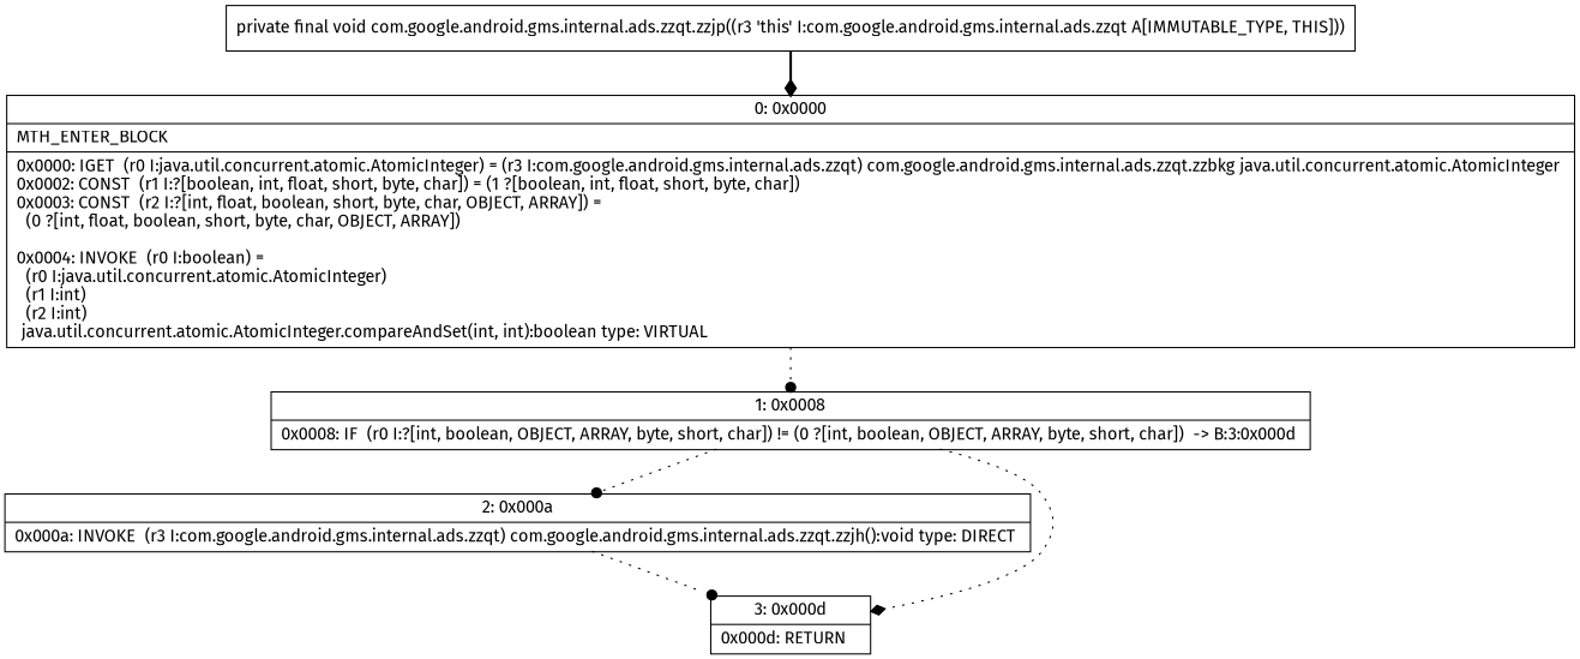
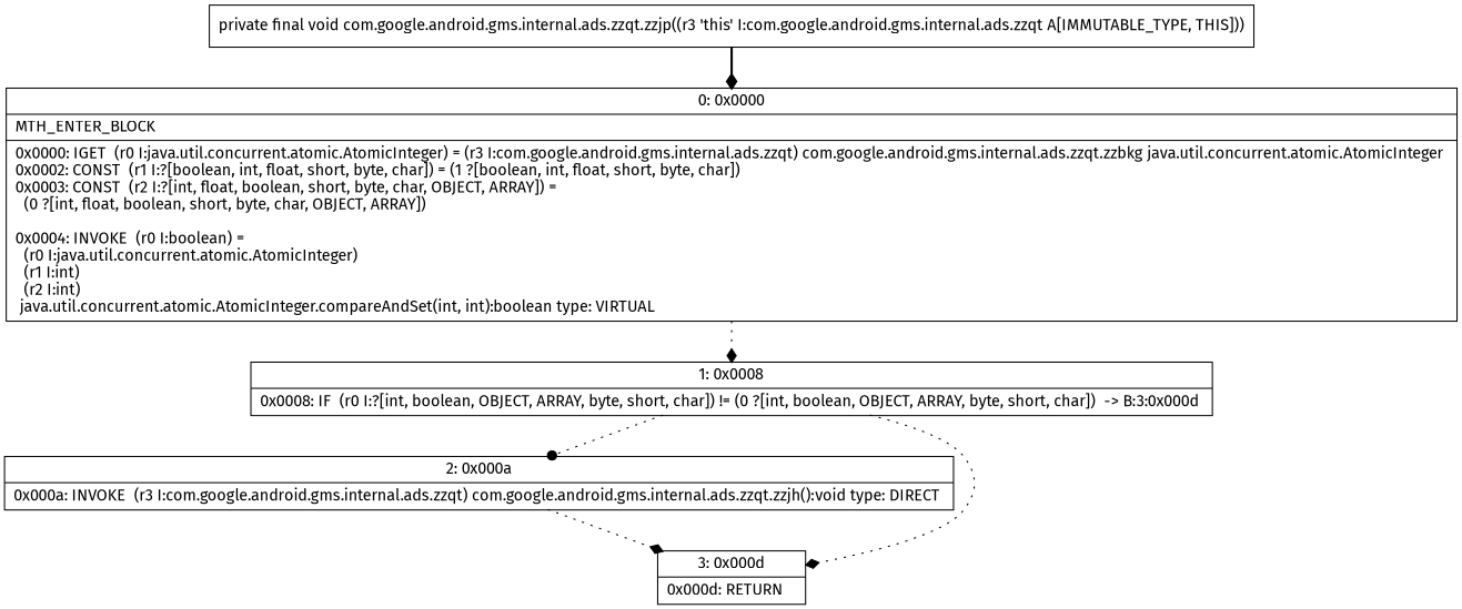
  digraph {
    fontname="Fira Sans"
    node [fontname="Fira Sans" shape=record]
    edge [arrowhead=diamond fontname="Fira Sans" style=dotted]
    n1 [label="{0\:\ 0x0000|MTH_ENTER_BLOCK\l|0x0000: IGET  (r0 I:java.util.concurrent.atomic.AtomicInteger) = (r3 I:com.google.android.gms.internal.ads.zzqt) com.google.android.gms.internal.ads.zzqt.zzbkg java.util.concurrent.atomic.AtomicInteger \l0x0002: CONST  (r1 I:?[boolean, int, float, short, byte, char]) = (1 ?[boolean, int, float, short, byte, char]) \l0x0003: CONST  (r2 I:?[int, float, boolean, short, byte, char, OBJECT, ARRAY]) = \l  (0 ?[int, float, boolean, short, byte, char, OBJECT, ARRAY])\l \l0x0004: INVOKE  (r0 I:boolean) = \l  (r0 I:java.util.concurrent.atomic.AtomicInteger)\l  (r1 I:int)\l  (r2 I:int)\l java.util.concurrent.atomic.AtomicInteger.compareAndSet(int, int):boolean type: VIRTUAL \l}"]
    n2 [label="{1\:\ 0x0008|0x0008: IF  (r0 I:?[int, boolean, OBJECT, ARRAY, byte, short, char]) != (0 ?[int, boolean, OBJECT, ARRAY, byte, short, char])  \-\> B:3:0x000d \l}"]
    n3 [label="{2\:\ 0x000a|0x000a: INVOKE  (r3 I:com.google.android.gms.internal.ads.zzqt) com.google.android.gms.internal.ads.zzqt.zzjh():void type: DIRECT \l}"]
    n4 [label="{3\:\ 0x000d|0x000d: RETURN   \l}"]
    n5 [label="{private final void com.google.android.gms.internal.ads.zzqt.zzjp((r3 'this' I:com.google.android.gms.internal.ads.zzqt A[IMMUTABLE_TYPE, THIS])) }"]
-   n1 -> n2 [arrowhead=dot]
+   n1 -> n2
    n2 -> n3 [arrowhead=dot]
    n2 -> n4
-   n3 -> n4 [arrowhead=dot]
+   n3 -> n4
    n5 -> n1 [style=bold]
  }
